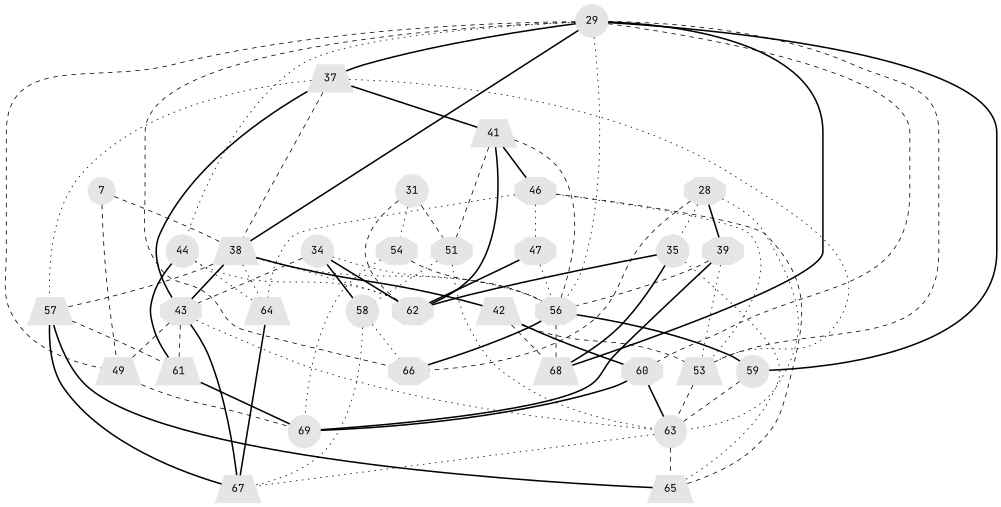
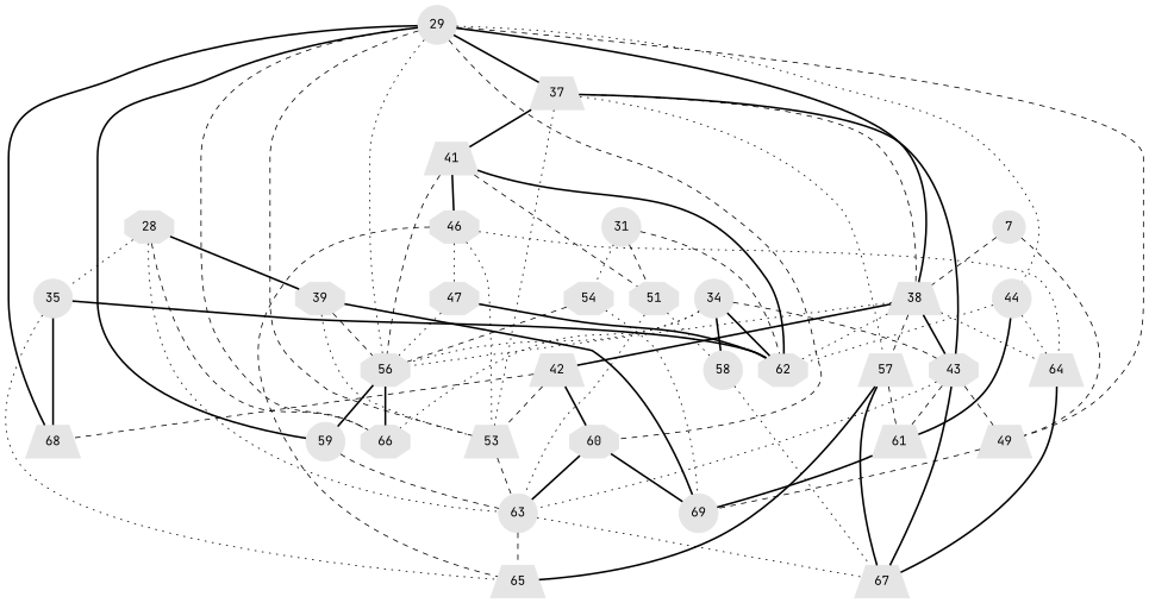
  graph {
    fontname="JetBrains Mono"
    node [color=gray90 fontname="JetBrains Mono" shape=trapezium style=filled]
    edge [fontname="JetBrains Mono" style=bold]
    38 [super="+16+5"]
    56 [shape=octagon super="+3+14+15+25+27"]
    62 [shape=octagon super="+48"]
    43 [shape=octagon super="+6+8"]
    57 [super="+50"]
    42
    64
    7 [shape=circle]
    49 [super="+1+4"]
    69 [shape=circle super="+30+55"]
    28 [shape=octagon]
    35 [shape=circle]
    39 [shape=octagon]
    63 [shape=circle super="+33"]
    66 [shape=octagon]
    68
    65 [super="+20"]
    53 [super="+36"]
    67 [super="+52"]
    29 [shape=circle super="+13+18+26"]
    37 [super="+21+23"]
    44 [shape=circle]
    59 [shape=circle]
    60 [shape=octagon]
    41 [super="+32"]
    61
    31 [shape=circle]
    51 [shape=octagon]
    54 [shape=octagon super="+12"]
    58 [shape=circle]
    34 [shape=circle]
    46 [shape=octagon super="+45"]
    47 [shape=octagon]
    38 -- 56 [style=dotted weight=2]
    38 -- 62 [style=dotted]
    38 -- 43
    38 -- 57 [style=dashed]
    38 -- 42
    38 -- 64 [style=dotted]
    56 -- 66
-   56 -- 68 [style=dashed]
    56 -- 59
    43 -- 49 [style=dashed]
    43 -- 63 [style=dotted]
    43 -- 67 [weight=2]
    43 -- 61 [style=dashed]
    57 -- 65 [weight=2]
    57 -- 67
    57 -- 61 [style=dashed]
    42 -- 68 [style=dashed]
    42 -- 53 [style=dashed]
    42 -- 60
    64 -- 67
    7 -- 38 [style=dashed weight=2]
    7 -- 49 [style=dashed weight=2]
    49 -- 69 [style=dashed weight=4]
    28 -- 35 [style=dotted]
    28 -- 39
    28 -- 63 [style=dotted]
    28 -- 66 [style=dashed]
    35 -- 62
    35 -- 68
    35 -- 65 [style=dotted]
    39 -- 56 [style=dashed]
    39 -- 69
    39 -- 53 [style=dotted]
    63 -- 65 [style=dashed weight=2]
    63 -- 67 [style=dotted]
    53 -- 63 [style=dashed weight=2]
    29 -- 38
    29 -- 56 [style=dotted]
    29 -- 49 [style=dashed]
    29 -- 66 [style=dashed]
    29 -- 68
    29 -- 53 [style=dashed]
    29 -- 37
    29 -- 44 [style=dotted]
    29 -- 59
    29 -- 60 [style=dashed]
    37 -- 38 [style=dashed]
    37 -- 43
    37 -- 57 [style=dotted]
    37 -- 53 [style=dotted weight=2]
    37 -- 41 [weight=2]
    44 -- 62 [style=dotted]
    44 -- 64 [style=dotted]
    44 -- 61
    59 -- 63 [style=dashed]
    60 -- 69
    60 -- 63
    41 -- 56 [style=dashed weight=2]
    41 -- 62 [weight=2]
    41 -- 51 [style=dashed]
    41 -- 46
    61 -- 69
    31 -- 62 [style=dashed]
    31 -- 51 [style=dashed]
    31 -- 54 [style=dotted weight=2]
    51 -- 63 [style=dotted]
    51 -- 58 [style=dotted]
    54 -- 56 [style=dashed weight=3]
    54 -- 69 [style=dotted]
-   58 -- 66 [style=dotted]
+   34 -- 66 [style=dotted]
    58 -- 67 [style=dotted]
    34 -- 56 [style=dotted]
    34 -- 62
    34 -- 43 [style=dashed]
    34 -- 58
    46 -- 64 [style=dotted]
    46 -- 65 [style=dashed]
    46 -- 53 [style=dotted]
    46 -- 47 [style=dotted weight=2]
    47 -- 56 [style=dotted]
    47 -- 62
  }
